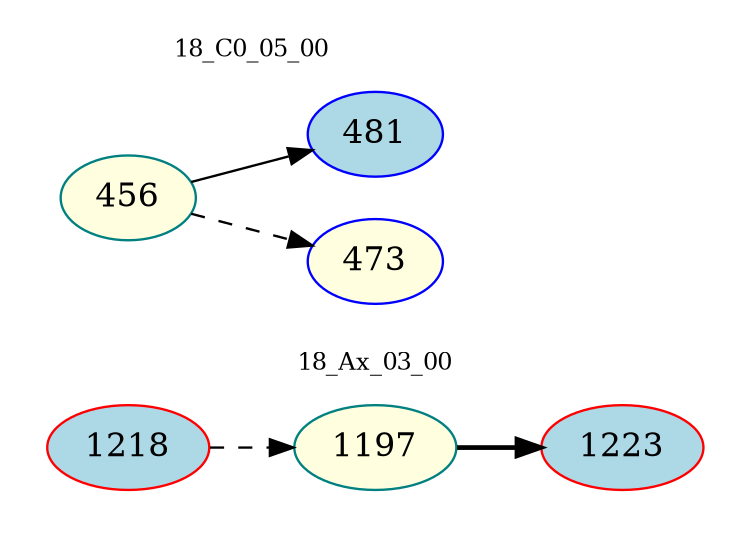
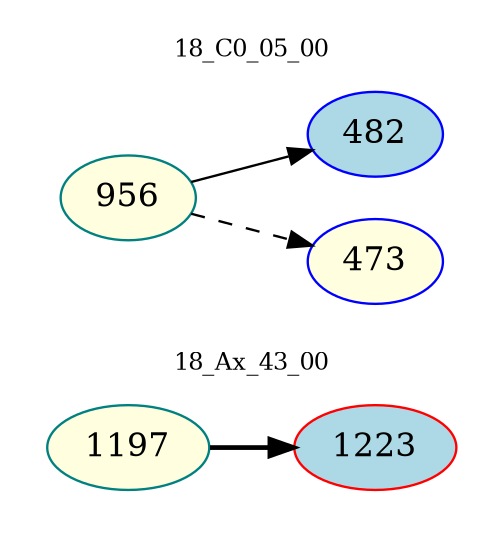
  digraph {
    rankdir=LR
    node [color=red fillcolor=lightblue style=filled]
    edge [color=black style=dashed]
-   n1 [label=1218]
    n2 [color=teal fillcolor=lightyellow label=1197]
    n3 [label=1223]
    n4 [color=blue fillcolor=lightyellow label=473]
-   n5 [color=teal fillcolor=lightyellow label=456]
-   n6 [color=blue label=481]
+   n5 [color=teal fillcolor=lightyellow label=956]
+   n6 [color=blue label=482]
    subgraph cluster_1 {
      color=white
      fontsize=10
-     label="18_Ax_03_00"
-     n1
+     label="18_Ax_43_00"
      n2
      n3
    }
    subgraph cluster_2 {
      color=white
      fontsize=10
      label="18_C0_05_00"
      n4
      n5
      n6
    }
-   n1 -> n2
    n2 -> n3 [style=bold]
    n5 -> n4
    n5 -> n6 [style=solid]
  }
